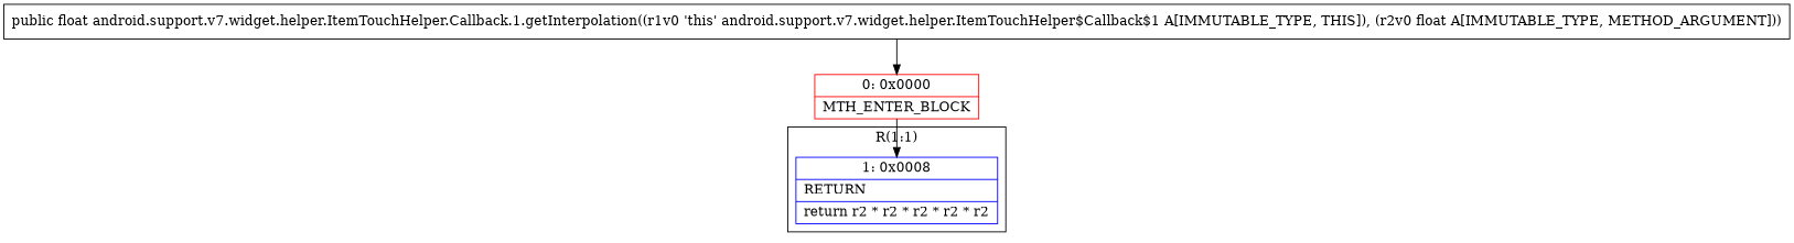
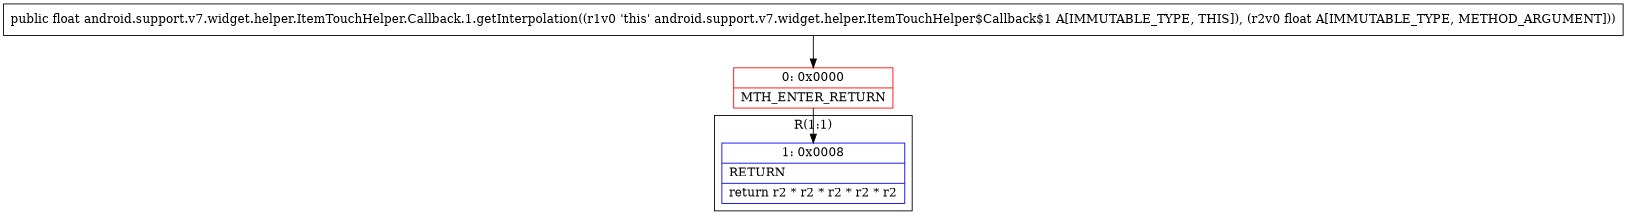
  digraph {
    node [shape=record]
    n1 [color=blue label="{1\:\ 0x0008|RETURN\l|return r2 * r2 * r2 * r2 * r2\l}"]
-   n2 [color=red label="{0\:\ 0x0000|MTH_ENTER_BLOCK\l}"]
+   n2 [color=red label="{0\:\ 0x0000|MTH_ENTER_RETURN\l}"]
    n3 [label="{public float android.support.v7.widget.helper.ItemTouchHelper.Callback.1.getInterpolation((r1v0 'this' android.support.v7.widget.helper.ItemTouchHelper$Callback$1 A[IMMUTABLE_TYPE, THIS]), (r2v0 float A[IMMUTABLE_TYPE, METHOD_ARGUMENT])) }"]
    subgraph cluster_1 {
      label="R(1:1)"
      n1
    }
    n2 -> n1
    n3 -> n2
  }
